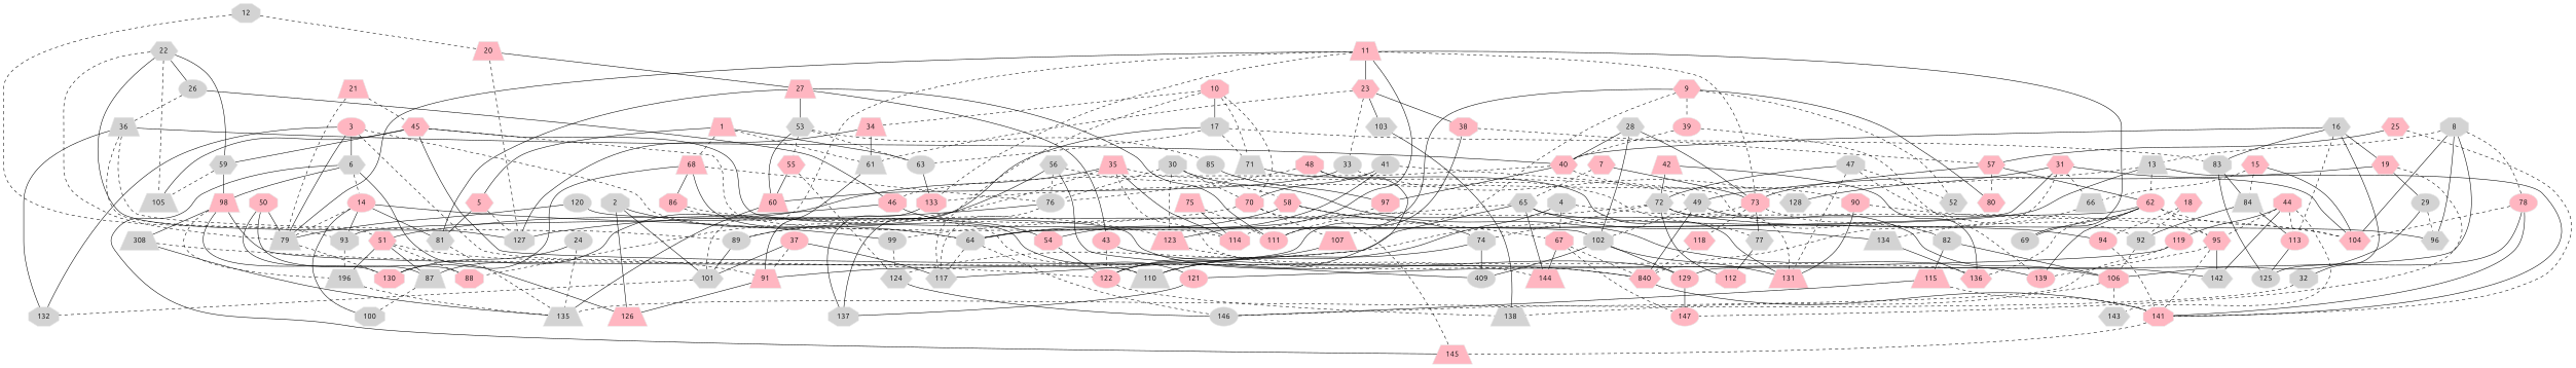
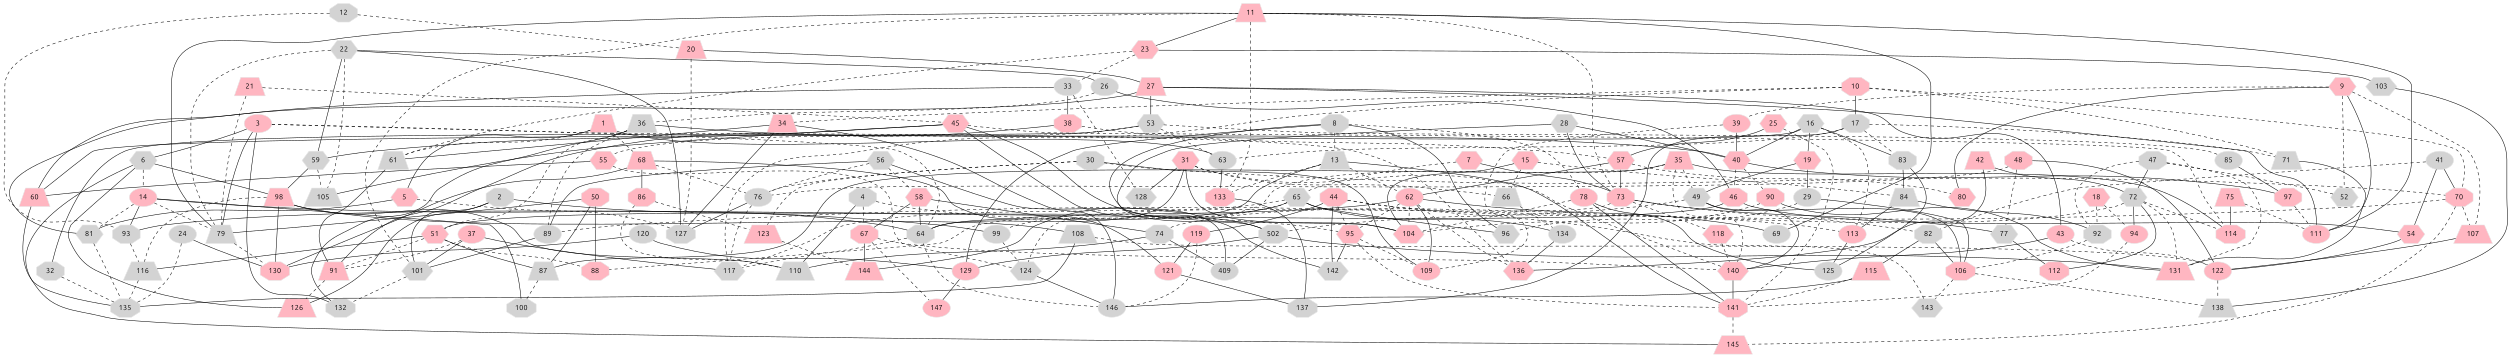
  graph {
    fontname=Ubuntu
    node [color=gray90 fillcolor=lightpink fontname=Ubuntu shape=hexagon style=filled]
    edge [fontname=Ubuntu style=solid]
    1 [shape=trapezium]
    5
    61 [fillcolor=lightgrey shape=trapezium]
    63 [fillcolor=lightgrey shape=ellipse]
    68 [shape=trapezium]
    81 [fillcolor=lightgrey]
    127 [fillcolor=lightgrey shape=octagon]
    91 [shape=trapezium]
    133 [shape=octagon]
    130 [shape=octagon]
    76 [fillcolor=lightgrey shape=ellipse]
    86 [shape=octagon]
    121 [shape=ellipse]
    2 [fillcolor=lightgrey shape=octagon]
    64 [fillcolor=lightgrey shape=octagon]
    101 [fillcolor=lightgrey]
    126 [shape=trapezium]
    117 [fillcolor=lightgrey]
    146 [fillcolor=lightgrey shape=ellipse]
    132 [fillcolor=lightgrey shape=octagon]
    3 [shape=ellipse]
    6 [fillcolor=lightgrey]
    79 [fillcolor=lightgrey shape=trapezium]
    136
    14 [shape=ellipse]
    98 [shape=trapezium]
    145 [shape=trapezium]
    4 [fillcolor=lightgrey shape=octagon]
    67 [shape=octagon]
    95
    110 [fillcolor=lightgrey shape=trapezium]
    147 [shape=ellipse]
-   140 [label=840]
+   140
    144 [shape=trapezium]
    141 [shape=octagon]
-   139 [shape=ellipse]
+   139 [shape=ellipse label=109]
    142 [fillcolor=lightgrey]
-   135 [fillcolor=lightgrey shape=trapezium]
+   135 [fillcolor=lightgrey shape=octagon]
    93 [fillcolor=lightgrey shape=octagon]
    99 [fillcolor=lightgrey shape=ellipse]
    100 [fillcolor=lightgrey shape=octagon]
-   116 [fillcolor=lightgrey shape=trapezium label=196]
-   108 [fillcolor=lightgrey shape=trapezium label=308]
+   116 [fillcolor=lightgrey shape=trapezium]
+   108 [fillcolor=lightgrey shape=trapezium]
    65 [fillcolor=lightgrey]
    7
    73 [shape=octagon]
    96 [fillcolor=lightgrey]
-   134 [fillcolor=lightgrey shape=trapezium]
+   134 [fillcolor=lightgrey shape=ellipse]
    82 [fillcolor=lightgrey shape=octagon]
    77 [fillcolor=lightgrey]
    124 [fillcolor=lightgrey]
    118
    8 [fillcolor=lightgrey shape=octagon]
    13 [fillcolor=lightgrey shape=trapezium]
    78 [shape=ellipse]
    104
    129 [shape=ellipse]
    62 [shape=ellipse]
    125 [fillcolor=lightgrey shape=ellipse]
    39 [shape=ellipse]
    9
    52 [fillcolor=lightgrey]
    80
    107 [shape=trapezium]
    111 [shape=ellipse]
    40
    122 [shape=ellipse]
    10 [shape=octagon]
    17 [fillcolor=lightgrey shape=octagon]
    34 [shape=trapezium]
    70 [shape=octagon]
    71 [fillcolor=lightgrey shape=trapezium]
    83 [fillcolor=lightgrey shape=octagon]
    137 [fillcolor=lightgrey shape=octagon]
    89 [fillcolor=lightgrey shape=ellipse]
    131 [shape=trapezium]
    11 [shape=trapezium]
    23
    69 [fillcolor=lightgrey shape=ellipse]
    33 [fillcolor=lightgrey shape=ellipse]
    103 [fillcolor=lightgrey]
    12 [fillcolor=lightgrey shape=octagon]
    20 [shape=trapezium]
    27 [shape=trapezium]
    15
    66 [fillcolor=lightgrey shape=trapezium]
    84 [fillcolor=lightgrey shape=trapezium]
    113 [shape=ellipse]
    92 [fillcolor=lightgrey shape=octagon]
    16 [fillcolor=lightgrey]
    19
    32 [fillcolor=lightgrey shape=octagon]
    29 [fillcolor=lightgrey shape=ellipse]
    49 [fillcolor=lightgrey]
    46 [shape=octagon]
    90 [shape=octagon]
    97 [shape=octagon]
    18
    94 [shape=ellipse]
    106 [shape=octagon]
-   102 [fillcolor=lightgrey shape=octagon]
+   102 [fillcolor=lightgrey shape=octagon label=502]
    43 [shape=ellipse]
    53 [fillcolor=lightgrey]
    21 [shape=trapezium]
    45
    59 [fillcolor=lightgrey]
    105 [fillcolor=lightgrey shape=trapezium]
    114 [shape=octagon]
    22 [fillcolor=lightgrey]
    26 [fillcolor=lightgrey shape=ellipse]
    36 [fillcolor=lightgrey shape=trapezium]
    128 [fillcolor=lightgrey]
    38 [shape=octagon]
    60 [shape=trapezium]
    138 [fillcolor=lightgrey shape=trapezium]
    24 [fillcolor=lightgrey shape=ellipse]
    25
    57
    51
-   54 [shape=octagon]
+   54
    55
    85 [fillcolor=lightgrey shape=ellipse]
    28 [fillcolor=lightgrey]
    n124 [fillcolor=lightgrey label=409 shape=ellipse]
    143 [fillcolor=lightgrey]
    30 [fillcolor=lightgrey shape=octagon]
    123 [shape=trapezium]
    31
    35 [shape=trapezium]
    87 [fillcolor=lightgrey shape=trapezium]
    88 [shape=octagon]
    37 [shape=ellipse]
    41 [fillcolor=lightgrey shape=ellipse]
    115 [shape=trapezium]
    42 [shape=trapezium]
    72 [fillcolor=lightgrey]
    74 [fillcolor=lightgrey shape=octagon]
    112 [shape=octagon]
    44 [shape=octagon]
    119 [shape=ellipse]
    47 [fillcolor=lightgrey shape=octagon]
    48 [shape=octagon]
    50 [shape=octagon]
    56 [fillcolor=lightgrey]
    58
    75 [shape=trapezium]
    120 [fillcolor=lightgrey shape=ellipse]
    1 -- 5
    1 -- 61 [style=dashed]
    1 -- 63
    1 -- 68 [style=dashed]
    5 -- 81
    5 -- 127 [style=dashed]
    61 -- 91
    63 -- 133
    68 -- 130
    68 -- 76 [style=dashed]
    68 -- 86
    68 -- 121
    81 -- 135 [style=dashed]
-   91 -- 126
+   91 -- 126 [style=dashed]
    133 -- 137
    76 -- 127
    76 -- 117 [style=dashed]
    86 -- 110 [style=dashed]
    86 -- 123 [style=dashed]
    121 -- 137
    2 -- 64
    2 -- 101
    2 -- 126
    64 -- 117 [style=dashed]
    64 -- 146 [style=dashed]
    101 -- 132 [style=dashed]
    3 -- 64 [style=dashed]
    3 -- 132
    3 -- 6
    3 -- 79
    3 -- 136 [style=dashed]
    6 -- 126
    6 -- 14 [style=dashed]
    6 -- 98
    6 -- 145
    79 -- 130 [style=dashed]
-   14 -- 81
+   14 -- 81 [style=dashed]
    14 -- 79 [style=dashed]
    14 -- 93
    14 -- 99
    14 -- 100
    98 -- 130
    98 -- 110
    98 -- 116 [style=dashed]
    98 -- 108
    4 -- 67 [style=dashed]
    4 -- 95 [style=dashed]
    4 -- 110
    67 -- 147 [style=dashed]
    67 -- 140 [style=dashed]
    67 -- 144
    95 -- 141 [style=dashed]
    95 -- 139 [style=dashed]
    95 -- 142
    140 -- 141
    141 -- 145 [style=dashed]
    93 -- 116 [style=dashed]
    99 -- 124 [style=dashed]
    116 -- 135 [style=dashed]
    108 -- 135
    108 -- 122 [style=dashed]
-   65 -- 117
+   65 -- 117 [style=dashed]
    65 -- 144
    65 -- 99 [style=dashed]
    65 -- 96
    65 -- 134
    7 -- 65 [style=dashed]
    7 -- 73
    73 -- 82 [style=dashed]
    73 -- 77
    73 -- 124 [style=dashed]
    73 -- 118 [style=dashed]
    134 -- 136
    82 -- 106
    82 -- 115
    77 -- 112
    124 -- 146
    118 -- 140 [style=dashed]
    8 -- 96
    8 -- 13 [style=dashed]
    8 -- 78 [style=dashed]
    8 -- 104
    8 -- 129
    13 -- 133 [style=dashed]
    13 -- 64
    13 -- 141
    13 -- 62 [style=dashed]
    78 -- 141
    78 -- 104 [style=dashed]
    78 -- 125
    129 -- 147
    62 -- 136 [style=dashed]
    62 -- 95 [style=dashed]
    62 -- 139
    62 -- 93
    62 -- 104 [style=dashed]
    62 -- 69
    39 -- 139 [style=dashed]
-   39 -- 40 [style=dashed]
+   39 -- 40
    9 -- 39 [style=dashed]
    9 -- 52 [style=dashed]
    9 -- 80
    9 -- 107 [style=dashed]
    9 -- 111
    107 -- 122
    40 -- 46 [style=dashed]
    40 -- 90 [style=dashed]
    40 -- 97
    122 -- 138 [style=dashed]
    10 -- 117 [style=dashed]
    10 -- 17
    10 -- 34 [style=dashed]
    10 -- 70 [style=dashed]
    10 -- 71 [style=dashed]
    17 -- 63 [style=dashed]
    17 -- 71 [style=dashed]
    17 -- 83 [style=dashed]
    17 -- 137
    34 -- 61
    34 -- 127
+   34 -- 146
    70 -- 145 [style=dashed]
    70 -- 107 [style=dashed]
    70 -- 89 [style=dashed]
    71 -- 131
    83 -- 125
    83 -- 84
    89 -- 101
    11 -- 133 [style=dashed]
    11 -- 101 [style=dashed]
    11 -- 79
    11 -- 73 [style=dashed]
-   11 -- 123
+   11 -- 111
    11 -- 23
    11 -- 69
    23 -- 61 [style=dashed]
    23 -- 33 [style=dashed]
    23 -- 103
    33 -- 128 [style=dashed]
-   23 -- 38
+   33 -- 38
    33 -- 60
    103 -- 138
    12 -- 93 [style=dashed]
    12 -- 20 [style=dashed]
    20 -- 127 [style=dashed]
    20 -- 27
    27 -- 81
    27 -- 111
    27 -- 43
    27 -- 53
    15 -- 104
    15 -- 66 [style=dashed]
    15 -- 84 [style=dashed]
    66 -- 134 [style=dashed]
    84 -- 113
    84 -- 92
    113 -- 125
    92 -- 106 [style=dashed]
    16 -- 40
    16 -- 83
    16 -- 113 [style=dashed]
    16 -- 19
    16 -- 32
-   19 -- 147 [style=dashed]
    19 -- 29
    19 -- 49
    32 -- 135 [style=dashed]
    29 -- 96 [style=dashed]
    29 -- 106
    49 -- 140
    49 -- 106
    49 -- 102 [style=dashed]
    46 -- 51
    46 -- 54
    90 -- 104 [style=dashed]
    90 -- 131
    97 -- 111 [style=dashed]
    18 -- 92 [style=dashed]
    18 -- 94 [style=dashed]
    94 -- 141 [style=dashed]
    106 -- 138 [style=dashed]
    106 -- 143 [style=dashed]
    102 -- 129
    102 -- 131
    102 -- n124
    43 -- 140
    43 -- 122 [style=dashed]
    53 -- 63 [style=dashed]
    53 -- 60
    53 -- 55 [style=dashed]
    53 -- 85 [style=dashed]
    21 -- 79 [style=dashed]
    21 -- 45 [style=dashed]
    45 -- 142
    45 -- 102
    45 -- 59
    45 -- 105
    45 -- 114 [style=dashed]
    59 -- 98
    59 -- 105 [style=dashed]
    22 -- 127
    22 -- 79 [style=dashed]
    22 -- 59
    22 -- 105 [style=dashed]
    22 -- 26
    26 -- 46
    26 -- 36 [style=dashed]
    36 -- 132
    36 -- 40
    36 -- 89 [style=dashed]
    36 -- 51 [style=dashed]
    38 -- 91
    38 -- 57 [style=dashed]
    60 -- 135
    24 -- 130
    24 -- 135 [style=dashed]
    25 -- 141 [style=dashed]
    25 -- 57
    57 -- 73
    57 -- 62
    57 -- 80 [style=dashed]
    51 -- 91 [style=dashed]
    51 -- 116
    51 -- 87
    51 -- 88 [style=dashed]
    54 -- 122
    55 -- 124 [style=dashed]
    55 -- 60
    85 -- 97
    28 -- 73
    28 -- 40
    28 -- 102
    30 -- 76 [style=dashed]
    30 -- 139
    30 -- 70 [style=dashed]
    30 -- 123 [style=dashed]
    123 -- 144 [style=dashed]
    31 -- 64
    31 -- 140 [style=dashed]
    31 -- 104
    31 -- 66 [style=dashed]
    31 -- 128
    35 -- 140 [style=dashed]
    35 -- 49 [style=dashed]
    35 -- 114
    35 -- 87
    35 -- 88 [style=dashed]
    87 -- 100 [style=dashed]
    37 -- 91 [style=dashed]
    37 -- 101
    37 -- 117
    41 -- 82 [style=dashed]
    41 -- 70
    41 -- 54
    115 -- 146
    115 -- 141 [style=dashed]
    42 -- 136
    42 -- 72
    72 -- 131 [style=dashed]
    72 -- 94
    72 -- 114 [style=dashed]
    72 -- 74 [style=dashed]
    72 -- 112
    74 -- 110
    74 -- n124
    44 -- 95 [style=dashed]
    44 -- 142
    44 -- 113 [style=dashed]
    44 -- 143 [style=dashed]
    44 -- 119
    119 -- 121
    119 -- 146 [style=dashed]
    47 -- 52 [style=dashed]
    47 -- 131 [style=dashed]
    47 -- 92 [style=dashed]
    47 -- 72
    48 -- 76 [style=dashed]
    48 -- 77 [style=dashed]
    48 -- 122
    50 -- 79
    50 -- 87
    50 -- 88
    56 -- 76 [style=dashed]
    56 -- 89
    56 -- n124
    56 -- 58 [style=dashed]
    58 -- 64
-   58 -- 67 [style=dashed]
+   58 -- 67
    58 -- 74
    75 -- 111 [style=dashed]
    75 -- 114
-   120 -- 79
+   120 -- 130
    120 -- 129
  }
